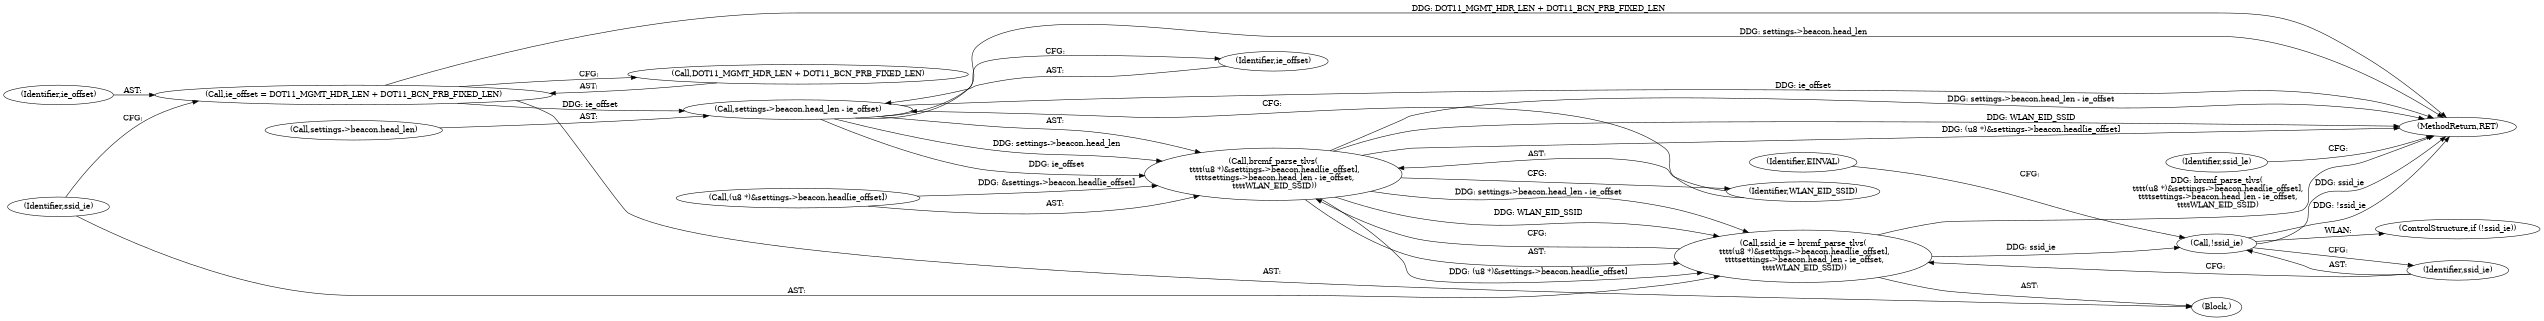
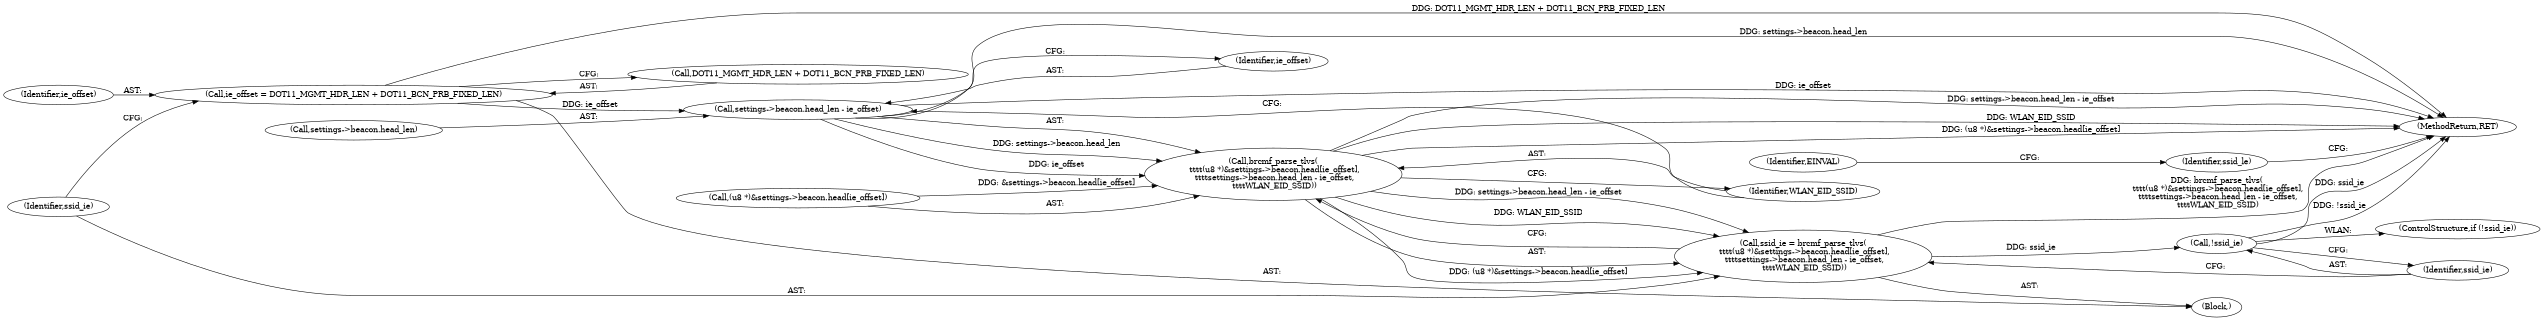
  digraph {
    rankdir=LR
    n1 [label="(Call,settings->beacon.head_len - ie_offset)"]
    n2 [label="(Call,brcmf_parse_tlvs(\n \t\t\t\t(u8 *)&settings->beacon.head[ie_offset],\n \t\t\t\tsettings->beacon.head_len - ie_offset,\n \t\t\t\tWLAN_EID_SSID))"]
    n3 [label="(Identifier,ie_offset)"]
    n4 [label="(MethodReturn,RET)"]
    n5 [label="(Call,ssid_ie = brcmf_parse_tlvs(\n \t\t\t\t(u8 *)&settings->beacon.head[ie_offset],\n \t\t\t\tsettings->beacon.head_len - ie_offset,\n \t\t\t\tWLAN_EID_SSID))"]
    n6 [label="(Identifier,WLAN_EID_SSID)"]
    n7 [label="(Call,ie_offset = DOT11_MGMT_HDR_LEN + DOT11_BCN_PRB_FIXED_LEN)"]
    n8 [label="(Block,)"]
    n9 [label="(Call,DOT11_MGMT_HDR_LEN + DOT11_BCN_PRB_FIXED_LEN)"]
    n10 [label="(Call,!ssid_ie)"]
    n11 [label="(ControlStructure,if (!ssid_ie))"]
    n12 [label="(Identifier,ssid_ie)"]
    n13 [label="(Identifier,ssid_le)"]
    n14 [label="(Identifier,ssid_ie)"]
    n15 [label="(Identifier,EINVAL)"]
    n16 [label="(Call,settings->beacon.head_len)"]
    n17 [label="(Identifier,ie_offset)"]
    n18 [label="(Call,(u8 *)&settings->beacon.head[ie_offset])"]
    n1 -> n2 [label="AST: "]
    n1 -> n2 [label="DDG: settings->beacon.head_len"]
    n1 -> n2 [label="DDG: ie_offset"]
    n1 -> n3 [label="CFG: "]
    n1 -> n4 [label="DDG: ie_offset"]
    n1 -> n4 [label="DDG: settings->beacon.head_len"]
    n2 -> n4 [label="DDG: settings->beacon.head_len - ie_offset"]
    n2 -> n4 [label="DDG: WLAN_EID_SSID"]
    n2 -> n4 [label="DDG: (u8 *)&settings->beacon.head[ie_offset]"]
    n2 -> n5 [label="AST: "]
    n2 -> n5 [label="DDG: (u8 *)&settings->beacon.head[ie_offset]"]
    n2 -> n5 [label="DDG: settings->beacon.head_len - ie_offset"]
    n2 -> n5 [label="DDG: WLAN_EID_SSID"]
    n2 -> n6 [label="CFG: "]
    n3 -> n1 [label="AST: "]
    n5 -> n2 [label="CFG: "]
    n5 -> n4 [label="DDG: brcmf_parse_tlvs(\n \t\t\t\t(u8 *)&settings->beacon.head[ie_offset],\n \t\t\t\tsettings->beacon.head_len - ie_offset,\n \t\t\t\tWLAN_EID_SSID)"]
    n5 -> n8 [label="AST: "]
    n5 -> n10 [label="DDG: ssid_ie"]
    n6 -> n1 [label="CFG: "]
    n6 -> n2 [label="AST: "]
    n7 -> n1 [label="DDG: ie_offset"]
    n7 -> n4 [label="DDG: DOT11_MGMT_HDR_LEN + DOT11_BCN_PRB_FIXED_LEN"]
    n7 -> n8 [label="AST: "]
    n7 -> n9 [label="CFG: "]
    n9 -> n7 [label="AST: "]
    n10 -> n4 [label="DDG: ssid_ie"]
    n10 -> n4 [label="DDG: !ssid_ie"]
    n10 -> n11 [label="WLAN: "]
    n10 -> n12 [label="CFG: "]
    n12 -> n5 [label="CFG: "]
    n12 -> n10 [label="AST: "]
    n13 -> n4 [label="CFG: "]
    n14 -> n5 [label="AST: "]
    n14 -> n7 [label="CFG: "]
-   n15 -> n10 [label="CFG: "]
+   n15 -> n13 [label="CFG: "]
    n16 -> n1 [label="AST: "]
    n17 -> n7 [label="AST: "]
    n18 -> n2 [label="AST: "]
    n18 -> n2 [label="DDG: &settings->beacon.head[ie_offset]"]
  }
